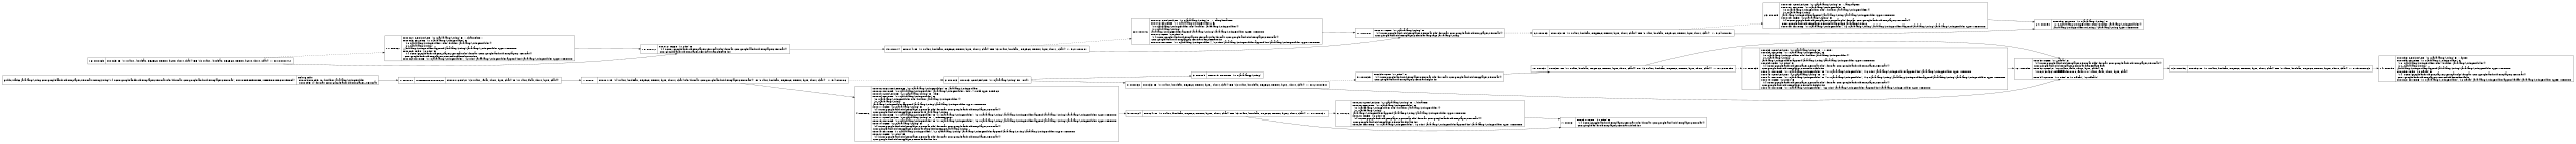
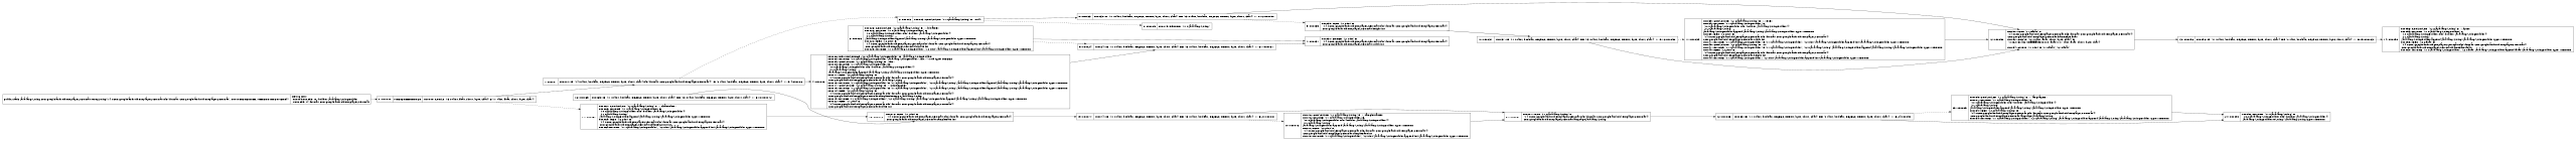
  digraph {
    rankdir=LR
    node [shape=record]
    n1 [label="{0\:\ 0x0000|MTH_ENTER_BLOCK\l|0x0000: CONST  (r3 I:?[int, float, short, byte, char]) = (\-1 ?[int, float, short, byte, char]) \l}"]
    n2 [label="{1\:\ 0x0001|0x0001: IF  (r4 I:?[int, boolean, OBJECT, ARRAY, byte, short, char] A[D('format' com.google.android.exoplayer2.Format)]) != (0 ?[int, boolean, OBJECT, ARRAY, byte, short, char])  \-\> B:4:0x0006 \l}"]
    n3 [label="{2\:\ 0x0003|0x0003: CONST_STR  (r1 I:java.lang.String) =  \"null\" \l}"]
    n4 [label="{4\:\ 0x0006|0x0006: NEW_INSTANCE  (r0 I:java.lang.StringBuilder) =  java.lang.StringBuilder \l0x0008: INVOKE  (r0 I:java.lang.StringBuilder) java.lang.StringBuilder.\<init\>():void type: DIRECT \l0x000b: CONST_STR  (r1 I:java.lang.String) =  \"id=\" \l0x000d: INVOKE  (r1 I:java.lang.StringBuilder) = \l  (r0 I:java.lang.StringBuilder A[D('builder' java.lang.StringBuilder)])\l  (r1 I:java.lang.String)\l java.lang.StringBuilder.append(java.lang.String):java.lang.StringBuilder type: VIRTUAL \l0x0011: IGET  (r2 I:java.lang.String) = \l  (r4 I:com.google.android.exoplayer2.Format A[D('format' com.google.android.exoplayer2.Format)])\l com.google.android.exoplayer2.Format.id java.lang.String \l0x0013: INVOKE  (r1 I:java.lang.StringBuilder) = (r1 I:java.lang.StringBuilder), (r2 I:java.lang.String) java.lang.StringBuilder.append(java.lang.String):java.lang.StringBuilder type: VIRTUAL \l0x0017: CONST_STR  (r2 I:java.lang.String) =  \", mimeType=\" \l0x0019: INVOKE  (r1 I:java.lang.StringBuilder) = (r1 I:java.lang.StringBuilder), (r2 I:java.lang.String) java.lang.StringBuilder.append(java.lang.String):java.lang.StringBuilder type: VIRTUAL \l0x001d: IGET  (r2 I:java.lang.String) = \l  (r4 I:com.google.android.exoplayer2.Format A[D('format' com.google.android.exoplayer2.Format)])\l com.google.android.exoplayer2.Format.sampleMimeType java.lang.String \l0x001f: INVOKE  (r1 I:java.lang.StringBuilder), (r2 I:java.lang.String) java.lang.StringBuilder.append(java.lang.String):java.lang.StringBuilder type: VIRTUAL \l0x0022: IGET  (r1 I:int) = \l  (r4 I:com.google.android.exoplayer2.Format A[D('format' com.google.android.exoplayer2.Format)])\l com.google.android.exoplayer2.Format.bitrate int \l}"]
    n5 [label="{3\:\ 0x0005|0x0015: RETURN  (r1 I:java.lang.String) \l}"]
    n6 [label="{8\:\ 0x0033|0x0033: IF  (r1 I:?[int, boolean, OBJECT, ARRAY, byte, short, char]) == (r3 I:?[int, boolean, OBJECT, ARRAY, byte, short, char])  \-\> B:12:0x0050 \l}"]
    n7 [label="{5\:\ 0x0024|0x0024: IF  (r1 I:?[int, boolean, OBJECT, ARRAY, byte, short, char]) == (r3 I:?[int, boolean, OBJECT, ARRAY, byte, short, char])  \-\> B:7:0x0031 \l}"]
    n8 [label="{6\:\ 0x0026|0x0026: CONST_STR  (r1 I:java.lang.String) =  \", bitrate=\" \l0x0028: INVOKE  (r1 I:java.lang.StringBuilder) = \l  (r0 I:java.lang.StringBuilder A[D('builder' java.lang.StringBuilder)])\l  (r1 I:java.lang.String)\l java.lang.StringBuilder.append(java.lang.String):java.lang.StringBuilder type: VIRTUAL \l0x002c: IGET  (r2 I:int) = \l  (r4 I:com.google.android.exoplayer2.Format A[D('format' com.google.android.exoplayer2.Format)])\l com.google.android.exoplayer2.Format.bitrate int \l0x002e: INVOKE  (r1 I:java.lang.StringBuilder), (r2 I:int) java.lang.StringBuilder.append(int):java.lang.StringBuilder type: VIRTUAL \l}"]
-   n9 [label="{7\:\ 0x0031|0x0031: IGET  (r1 I:int) = \l  (r4 I:com.google.android.exoplayer2.Format A[D('format' com.google.android.exoplayer2.Format)])\l com.google.android.exoplayer2.Format.width int \l}"]
+   n9 [label="{7\:\ 0x0031|0x0031: ENTER  (r1 I:int) = \l  (r4 I:com.google.android.exoplayer2.Format A[D('format' com.google.android.exoplayer2.Format)])\l com.google.android.exoplayer2.Format.width int \l}"]
    n10 [label="{9\:\ 0x0035|0x0035: IGET  (r1 I:int) = \l  (r4 I:com.google.android.exoplayer2.Format A[D('format' com.google.android.exoplayer2.Format)])\l com.google.android.exoplayer2.Format.height int \l}"]
    n11 [label="{12\:\ 0x0050|0x0050: IGET  (r1 I:float) = \l  (r4 I:com.google.android.exoplayer2.Format A[D('format' com.google.android.exoplayer2.Format)])\l com.google.android.exoplayer2.Format.frameRate float \l0x0052: CONST  (r2 I:?[int, float, short, byte, char]) = \l  (\-1082130432(0xffffffffbf800000, float:\-1.0) ?[int, float, short, byte, char])\l \l0x0054: CMP_L  (r1 I:int) = (r1 I:float), (r2 I:float) \l}"]
    n12 [label="{10\:\ 0x0037|0x0037: IF  (r1 I:?[int, boolean, OBJECT, ARRAY, byte, short, char]) == (r3 I:?[int, boolean, OBJECT, ARRAY, byte, short, char])  \-\> B:12:0x0050 \l}"]
    n13 [label="{13\:\ 0x0056|0x0056: IF  (r1 I:?[int, boolean, OBJECT, ARRAY, byte, short, char]) == (0 ?[int, boolean, OBJECT, ARRAY, byte, short, char])  \-\> B:15:0x0063 \l}"]
    n14 [label="{11\:\ 0x0039|0x0039: CONST_STR  (r1 I:java.lang.String) =  \", res=\" \l0x003b: INVOKE  (r1 I:java.lang.StringBuilder) = \l  (r0 I:java.lang.StringBuilder A[D('builder' java.lang.StringBuilder)])\l  (r1 I:java.lang.String)\l java.lang.StringBuilder.append(java.lang.String):java.lang.StringBuilder type: VIRTUAL \l0x003f: IGET  (r2 I:int) = \l  (r4 I:com.google.android.exoplayer2.Format A[D('format' com.google.android.exoplayer2.Format)])\l com.google.android.exoplayer2.Format.width int \l0x0041: INVOKE  (r1 I:java.lang.StringBuilder) = (r1 I:java.lang.StringBuilder), (r2 I:int) java.lang.StringBuilder.append(int):java.lang.StringBuilder type: VIRTUAL \l0x0045: CONST_STR  (r2 I:java.lang.String) =  \"x\" \l0x0047: INVOKE  (r1 I:java.lang.StringBuilder) = (r1 I:java.lang.StringBuilder), (r2 I:java.lang.String) java.lang.StringBuilder.append(java.lang.String):java.lang.StringBuilder type: VIRTUAL \l0x004b: IGET  (r2 I:int) = \l  (r4 I:com.google.android.exoplayer2.Format A[D('format' com.google.android.exoplayer2.Format)])\l com.google.android.exoplayer2.Format.height int \l0x004d: INVOKE  (r1 I:java.lang.StringBuilder), (r2 I:int) java.lang.StringBuilder.append(int):java.lang.StringBuilder type: VIRTUAL \l}"]
    n15 [label="{14\:\ 0x0058|0x0058: CONST_STR  (r1 I:java.lang.String) =  \", fps=\" \l0x005a: INVOKE  (r1 I:java.lang.StringBuilder) = \l  (r0 I:java.lang.StringBuilder A[D('builder' java.lang.StringBuilder)])\l  (r1 I:java.lang.String)\l java.lang.StringBuilder.append(java.lang.String):java.lang.StringBuilder type: VIRTUAL \l0x005e: IGET  (r2 I:float) = \l  (r4 I:com.google.android.exoplayer2.Format A[D('format' com.google.android.exoplayer2.Format)])\l com.google.android.exoplayer2.Format.frameRate float \l0x0060: INVOKE  (r1 I:java.lang.StringBuilder), (r2 I:float) java.lang.StringBuilder.append(float):java.lang.StringBuilder type: VIRTUAL \l}"]
    n16 [label="{16\:\ 0x0065|0x0065: IF  (r1 I:?[int, boolean, OBJECT, ARRAY, byte, short, char]) == (r3 I:?[int, boolean, OBJECT, ARRAY, byte, short, char])  \-\> B:18:0x0072 \l}"]
    n17 [label="{17\:\ 0x0067|0x0067: CONST_STR  (r1 I:java.lang.String) =  \", channels=\" \l0x0069: INVOKE  (r1 I:java.lang.StringBuilder) = \l  (r0 I:java.lang.StringBuilder A[D('builder' java.lang.StringBuilder)])\l  (r1 I:java.lang.String)\l java.lang.StringBuilder.append(java.lang.String):java.lang.StringBuilder type: VIRTUAL \l0x006d: IGET  (r2 I:int) = \l  (r4 I:com.google.android.exoplayer2.Format A[D('format' com.google.android.exoplayer2.Format)])\l com.google.android.exoplayer2.Format.channelCount int \l0x006f: INVOKE  (r1 I:java.lang.StringBuilder), (r2 I:int) java.lang.StringBuilder.append(int):java.lang.StringBuilder type: VIRTUAL \l}"]
    n18 [label="{18\:\ 0x0072|0x0072: IGET  (r1 I:int) = \l  (r4 I:com.google.android.exoplayer2.Format A[D('format' com.google.android.exoplayer2.Format)])\l com.google.android.exoplayer2.Format.sampleRate int \l}"]
    n19 [label="{19\:\ 0x0074|0x0074: IF  (r1 I:?[int, boolean, OBJECT, ARRAY, byte, short, char]) == (r3 I:?[int, boolean, OBJECT, ARRAY, byte, short, char])  \-\> B:21:0x0081 \l}"]
    n20 [label="{20\:\ 0x0076|0x0076: CONST_STR  (r1 I:java.lang.String) =  \", sample_rate=\" \l0x0078: INVOKE  (r1 I:java.lang.StringBuilder) = \l  (r0 I:java.lang.StringBuilder A[D('builder' java.lang.StringBuilder)])\l  (r1 I:java.lang.String)\l java.lang.StringBuilder.append(java.lang.String):java.lang.StringBuilder type: VIRTUAL \l0x007c: IGET  (r2 I:int) = \l  (r4 I:com.google.android.exoplayer2.Format A[D('format' com.google.android.exoplayer2.Format)])\l com.google.android.exoplayer2.Format.sampleRate int \l0x007e: INVOKE  (r1 I:java.lang.StringBuilder), (r2 I:int) java.lang.StringBuilder.append(int):java.lang.StringBuilder type: VIRTUAL \l}"]
    n21 [label="{21\:\ 0x0081|0x0081: IGET  (r1 I:java.lang.String) = \l  (r4 I:com.google.android.exoplayer2.Format A[D('format' com.google.android.exoplayer2.Format)])\l com.google.android.exoplayer2.Format.language java.lang.String \l}"]
    n22 [label="{22\:\ 0x0083|0x0083: IF  (r1 I:?[int, boolean, OBJECT, ARRAY, byte, short, char]) == (0 ?[int, boolean, OBJECT, ARRAY, byte, short, char])  \-\> B:24:0x0090 \l}"]
    n23 [label="{23\:\ 0x0085|0x0085: CONST_STR  (r1 I:java.lang.String) =  \", language=\" \l0x0087: INVOKE  (r1 I:java.lang.StringBuilder) = \l  (r0 I:java.lang.StringBuilder A[D('builder' java.lang.StringBuilder)])\l  (r1 I:java.lang.String)\l java.lang.StringBuilder.append(java.lang.String):java.lang.StringBuilder type: VIRTUAL \l0x008b: IGET  (r2 I:java.lang.String) = \l  (r4 I:com.google.android.exoplayer2.Format A[D('format' com.google.android.exoplayer2.Format)])\l com.google.android.exoplayer2.Format.language java.lang.String \l0x008d: INVOKE  (r1 I:java.lang.StringBuilder), (r2 I:java.lang.String) java.lang.StringBuilder.append(java.lang.String):java.lang.StringBuilder type: VIRTUAL \l}"]
    n24 [label="{24\:\ 0x0090|0x0090: INVOKE  (r1 I:java.lang.String) = \l  (r0 I:java.lang.StringBuilder A[D('builder' java.lang.StringBuilder)])\l java.lang.StringBuilder.toString():java.lang.String type: VIRTUAL \l}"]
    n25 [label="{public static java.lang.String com.google.android.exoplayer2.Format.toLogString((r4 I:com.google.android.exoplayer2.Format A[D('format' com.google.android.exoplayer2.Format), IMMUTABLE_TYPE, METHOD_ARGUMENT]))  | Debug Info:\l  0x000b\-0x0095: r0 'builder' java.lang.StringBuilder\l  ?\-0x0095: r4 'format' com.google.android.exoplayer2.Format\l}"]
    n1 -> n2
    n2 -> n3 [style=dashed]
    n2 -> n4
-   n3 -> n5
+   n3 -> n5 [style=dashed]
    n3 -> n6
    n4 -> n7
    n6 -> n10 [style=dashed]
    n6 -> n11
-   n7 -> n8 [style=dashed]
+   n8 -> n7 [style=dashed]
    n7 -> n9
    n8 -> n9
    n10 -> n12
    n11 -> n13
    n12 -> n11
    n12 -> n14 [style=dashed]
    n13 -> n15 [style=dashed]
    n14 -> n11
-   n16 -> n17 [style=dashed]
+   n1 -> n17 [style=dashed]
    n16 -> n18
    n17 -> n18
    n18 -> n19
    n19 -> n20 [style=dashed]
    n19 -> n21
    n20 -> n21
-   n21 -> n22 [style=dashed]
+   n21 -> n22
    n22 -> n23 [style=dashed]
    n22 -> n24
    n23 -> n24
    n25 -> n1
  }
